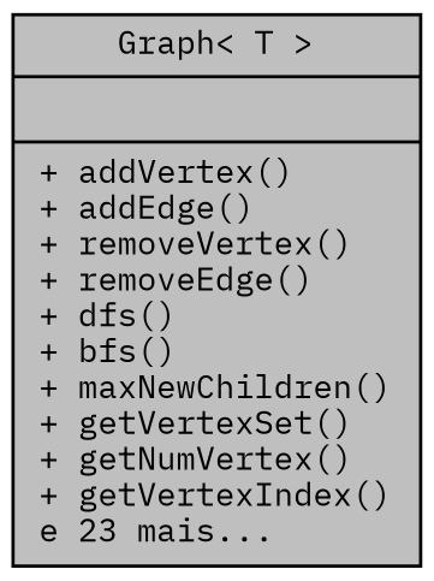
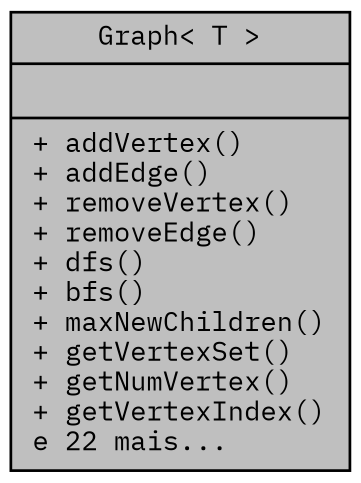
  digraph {
    fontname="IBM Plex Mono"
-   n1 [color=black fillcolor=grey75 fontcolor=black fontname="IBM Plex Mono" fontsize=10 height=0.2 label="{Graph\< T \>\n||+ addVertex()\l+ addEdge()\l+ removeVertex()\l+ removeEdge()\l+ dfs()\l+ bfs()\l+ maxNewChildren()\l+ getVertexSet()\l+ getNumVertex()\l+ getVertexIndex()\le 23 mais...\l}" shape=record style=filled width=0.4]
+   n1 [color=black fillcolor=grey75 fontcolor=black fontname="IBM Plex Mono" fontsize=10 height=0.2 label="{Graph\< T \>\n||+ addVertex()\l+ addEdge()\l+ removeVertex()\l+ removeEdge()\l+ dfs()\l+ bfs()\l+ maxNewChildren()\l+ getVertexSet()\l+ getNumVertex()\l+ getVertexIndex()\le 22 mais...\l}" shape=record style=filled width=0.4]
  }
